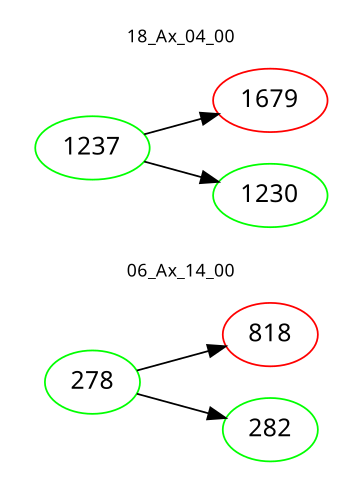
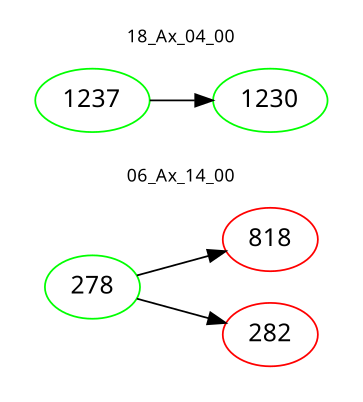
  digraph {
    fontname="Noto Sans"
    rankdir=LR
    node [color=green fontname="Noto Sans"]
    edge [color=black fontname="Noto Sans"]
    n1 [label=278]
-   n2 [label=282]
+   n2 [color=red label=282]
    n3 [color=red label=818]
    n4 [label=1237]
    n5 [label=1230]
-   n6 [color=red label=1679]
    subgraph cluster_1 {
      color=white
      fontsize=10
      label="06_Ax_14_00"
      n1
      n2
      n3
    }
    subgraph cluster_2 {
      color=white
      fontsize=10
      label="18_Ax_04_00"
      n4
      n5
-     n6
    }
    n1 -> n2
    n1 -> n3
    n4 -> n5
-   n4 -> n6
  }
